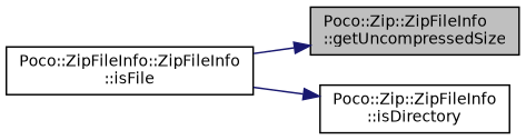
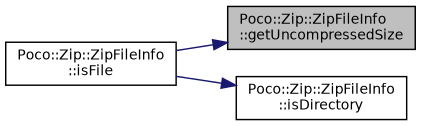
  digraph {
    rankdir=RL
    node [color=black fillcolor=white fontname=Helvetica fontsize=10 shape=record style=filled]
    edge [color=midnightblue dir=back fontname=Helvetica fontsize=10 labelfontname=Helvetica labelfontsize=10 style=solid]
    n1 [fillcolor=grey75 fontcolor=black height=0.2 label="Poco::Zip::ZipFileInfo\l::getUncompressedSize" width=0.4]
-   n2 [height=0.2 label="Poco::ZipFileInfo::ZipFileInfo\l::isFile" width=0.4]
+   n2 [height=0.2 label="Poco::Zip::ZipFileInfo\l::isFile" width=0.4]
    n3 [height=0.2 label="Poco::Zip::ZipFileInfo\l::isDirectory" width=0.4]
    n1 -> n2
    n3 -> n2
  }
